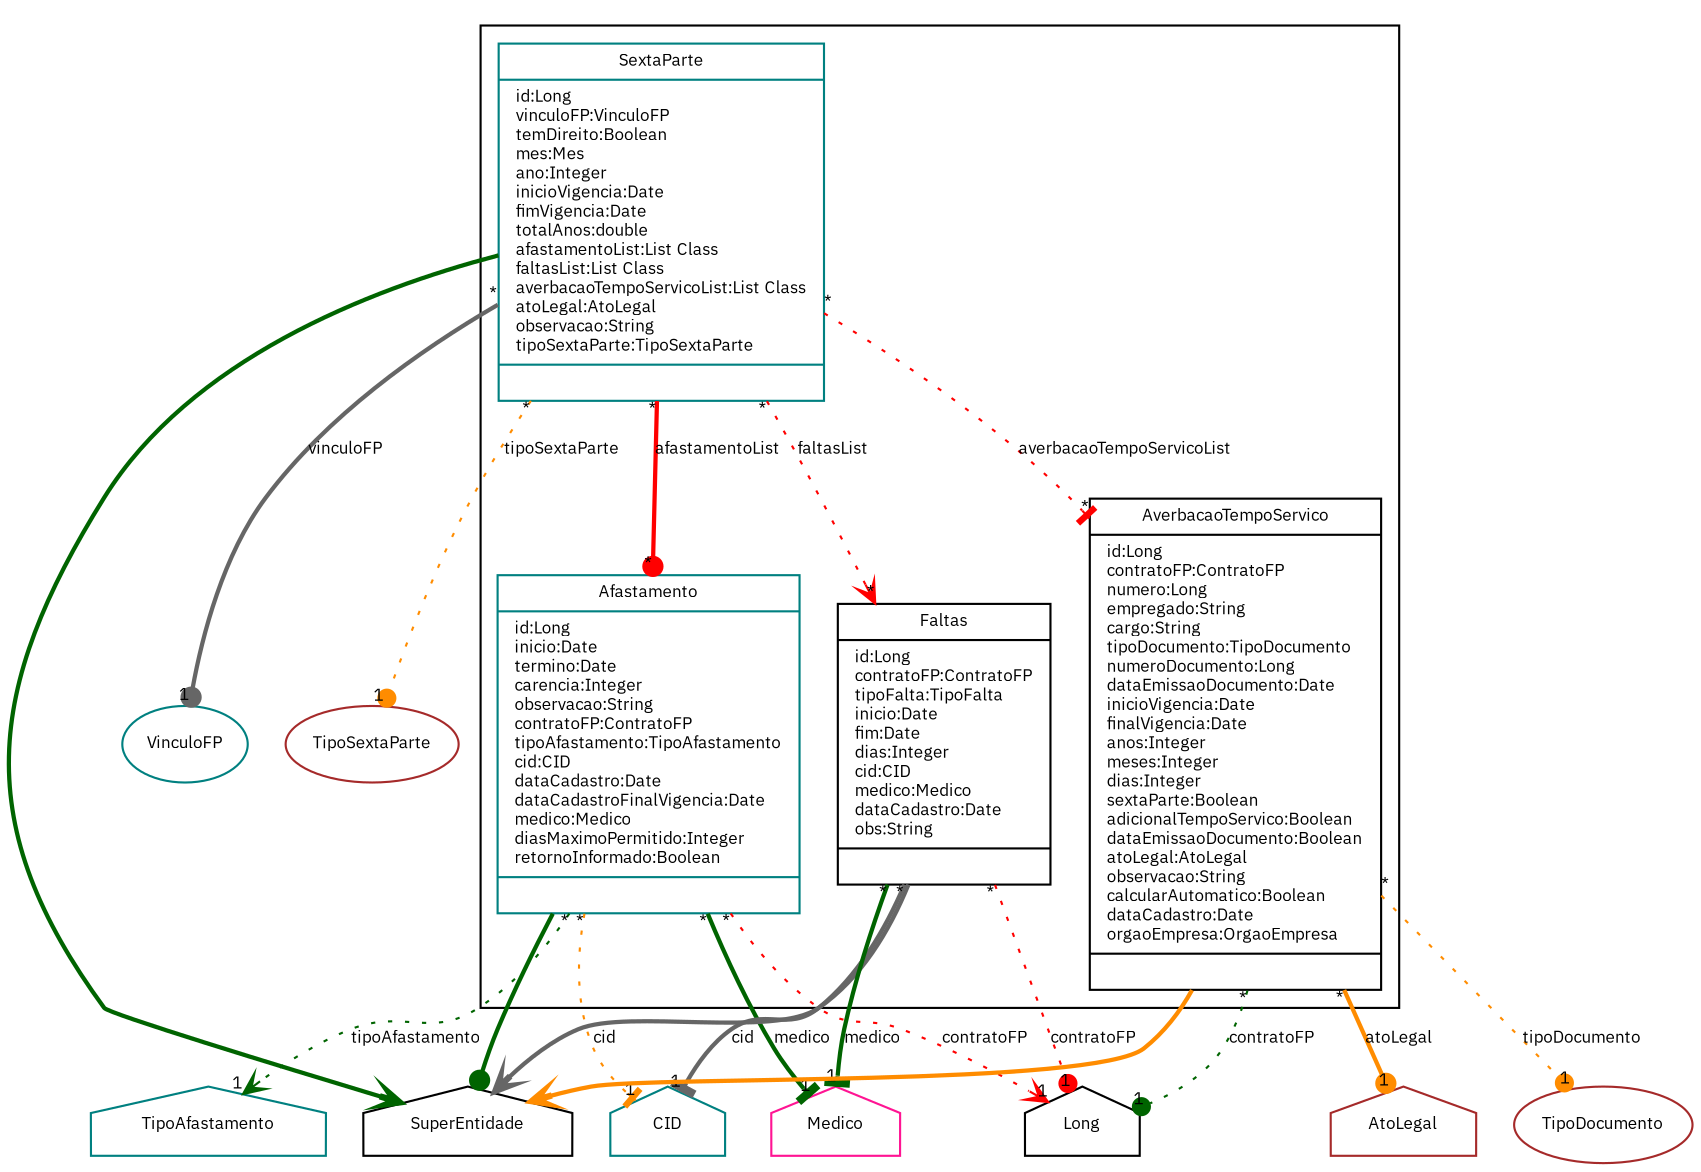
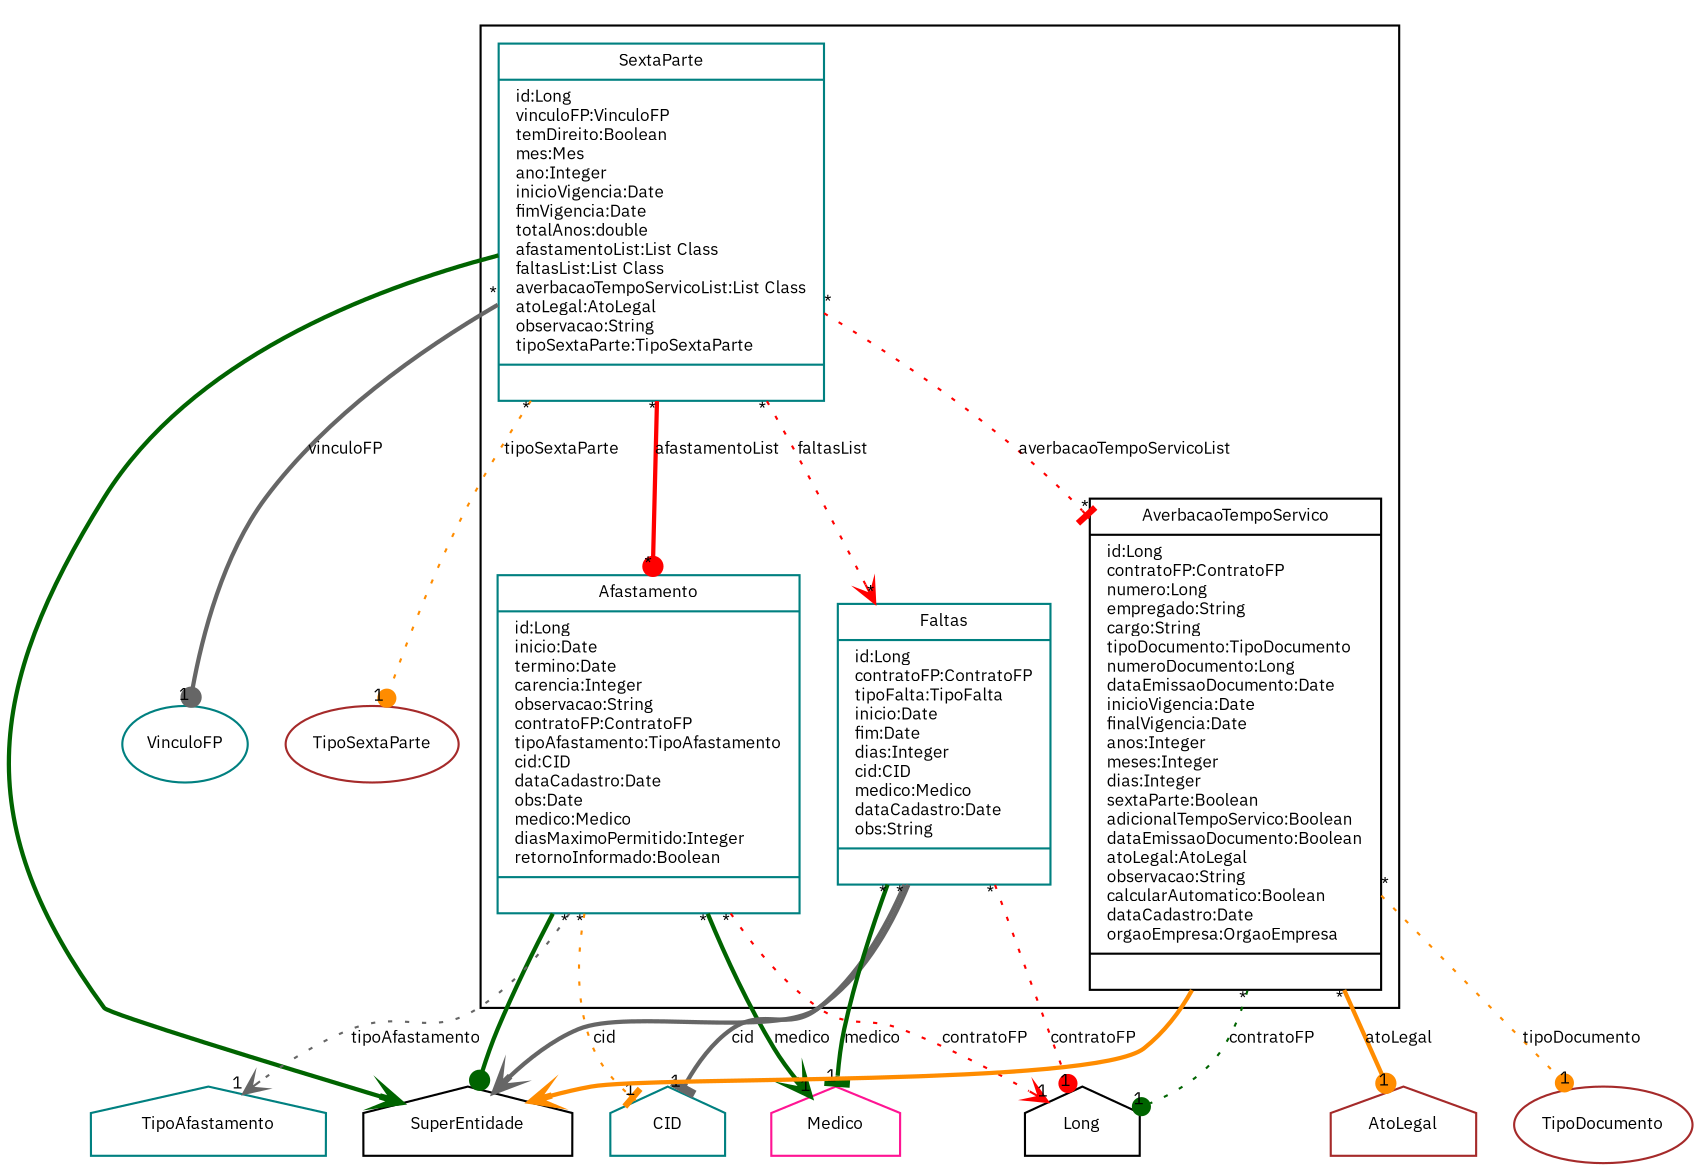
  digraph {
    fontname="IBM Plex Sans"
    fontsize=8
    node [color=teal fontname="IBM Plex Sans" fontsize=8 shape=house]
    edge [arrowhead=dot color=red fontname="IBM Plex Sans" fontsize=8 headlabel=1 style=bold taillabel="*"]
    n1 [label="{SextaParte|id:Long\lvinculoFP:VinculoFP\ltemDireito:Boolean\lmes:Mes\lano:Integer\linicioVigencia:Date\lfimVigencia:Date\ltotalAnos:double\lafastamentoList:List Class\lfaltasList:List Class\laverbacaoTempoServicoList:List Class\latoLegal:AtoLegal\lobservacao:String\ltipoSextaParte:TipoSextaParte\l|\l}" shape=record]
-   n2 [label="{Afastamento|id:Long\linicio:Date\ltermino:Date\lcarencia:Integer\lobservacao:String\lcontratoFP:ContratoFP\ltipoAfastamento:TipoAfastamento\lcid:CID\ldataCadastro:Date\ldataCadastroFinalVigencia:Date\lmedico:Medico\ldiasMaximoPermitido:Integer\lretornoInformado:Boolean\l|\l}" shape=record]
-   n3 [color=black label="{Faltas|id:Long\lcontratoFP:ContratoFP\ltipoFalta:TipoFalta\linicio:Date\lfim:Date\ldias:Integer\lcid:CID\lmedico:Medico\ldataCadastro:Date\lobs:String\l|\l}" shape=record]
+   n2 [label="{Afastamento|id:Long\linicio:Date\ltermino:Date\lcarencia:Integer\lobservacao:String\lcontratoFP:ContratoFP\ltipoAfastamento:TipoAfastamento\lcid:CID\ldataCadastro:Date\lobs:Date\lmedico:Medico\ldiasMaximoPermitido:Integer\lretornoInformado:Boolean\l|\l}" shape=record]
+   n3 [label="{Faltas|id:Long\lcontratoFP:ContratoFP\ltipoFalta:TipoFalta\linicio:Date\lfim:Date\ldias:Integer\lcid:CID\lmedico:Medico\ldataCadastro:Date\lobs:String\l|\l}" shape=record]
    n4 [color=black label="{AverbacaoTempoServico|id:Long\lcontratoFP:ContratoFP\lnumero:Long\lempregado:String\lcargo:String\ltipoDocumento:TipoDocumento\lnumeroDocumento:Long\ldataEmissaoDocumento:Date\linicioVigencia:Date\lfinalVigencia:Date\lanos:Integer\lmeses:Integer\ldias:Integer\lsextaParte:Boolean\ladicionalTempoServico:Boolean\ldataEmissaoDocumento:Boolean\latoLegal:AtoLegal\lobservacao:String\lcalcularAutomatico:Boolean\ldataCadastro:Date\lorgaoEmpresa:OrgaoEmpresa\l|\l}" shape=record]
    VinculoFP [shape=ellipse]
    TipoSextaParte [color=brown shape=ellipse]
    SuperEntidade [color=black]
    n8 [color=black label=Long]
    TipoAfastamento
    CID
    Medico [color=deeppink]
    AtoLegal [color=brown]
    TipoDocumento [color=brown shape=ellipse]
    subgraph cluster_1 {
      n1
      n2
      n3
      n4
    }
    n1 -> n2 [headlabel="*" label=afastamentoList]
    n1 -> n3 [arrowhead=vee headlabel="*" label=faltasList style=dotted]
    n1 -> n4 [arrowhead=tee headlabel="*" label=averbacaoTempoServicoList style=dotted]
    n1 -> VinculoFP [color=gray40 label=vinculoFP]
    n1 -> TipoSextaParte [color=darkorange label=tipoSextaParte style=dotted]
    n1 -> SuperEntidade [arrowhead=vee color=darkgreen headlabel="" taillabel=""]
    n2 -> SuperEntidade [color=darkgreen headlabel="" taillabel=""]
    n2 -> n8 [arrowhead=vee label=contratoFP style=dotted]
-   n2 -> TipoAfastamento [arrowhead=vee color=darkgreen label=tipoAfastamento style=dotted]
+   n2 -> TipoAfastamento [arrowhead=vee color=gray40 label=tipoAfastamento style=dotted]
    n2 -> CID [arrowhead=tee color=darkorange label=cid style=dotted]
-   n2 -> Medico [arrowhead=tee color=darkgreen label=medico]
+   n2 -> Medico [arrowhead=vee color=darkgreen label=medico]
    n3 -> SuperEntidade [arrowhead=vee color=gray40 headlabel="" taillabel=""]
    n3 -> n8 [label=contratoFP style=dotted]
    n3 -> CID [arrowhead=tee color=gray40 label=cid]
    n3 -> Medico [arrowhead=tee color=darkgreen label=medico]
    n4 -> SuperEntidade [arrowhead=vee color=darkorange headlabel="" taillabel=""]
    n4 -> n8 [color=darkgreen label=contratoFP style=dotted]
    n4 -> AtoLegal [color=darkorange label=atoLegal]
    n4 -> TipoDocumento [color=darkorange label=tipoDocumento style=dotted]
  }
